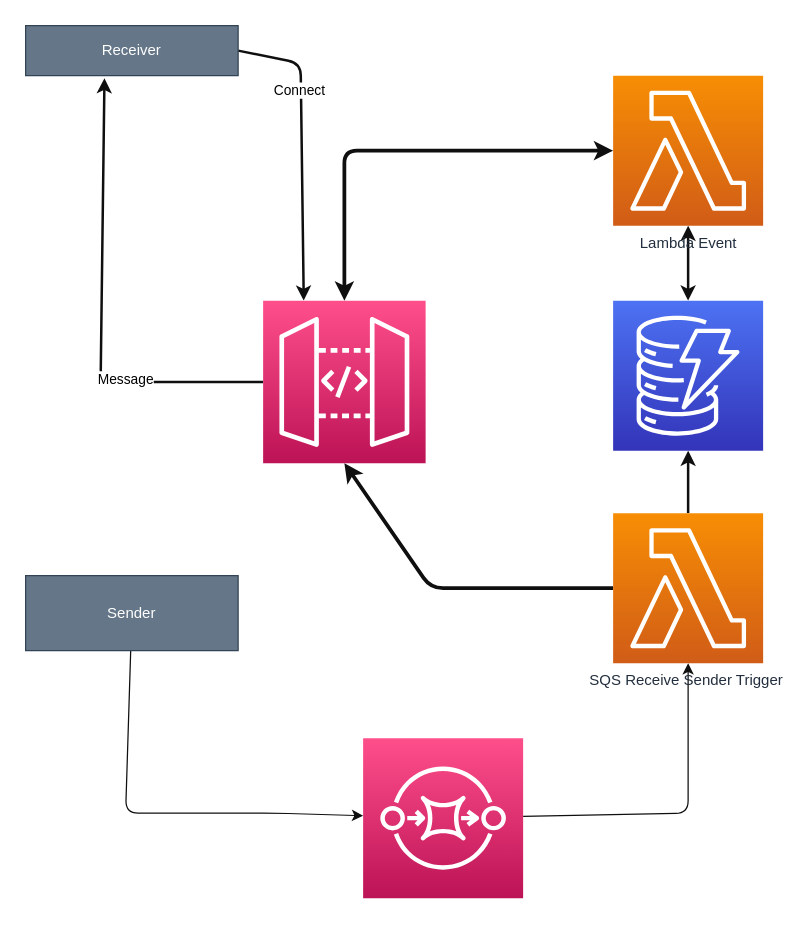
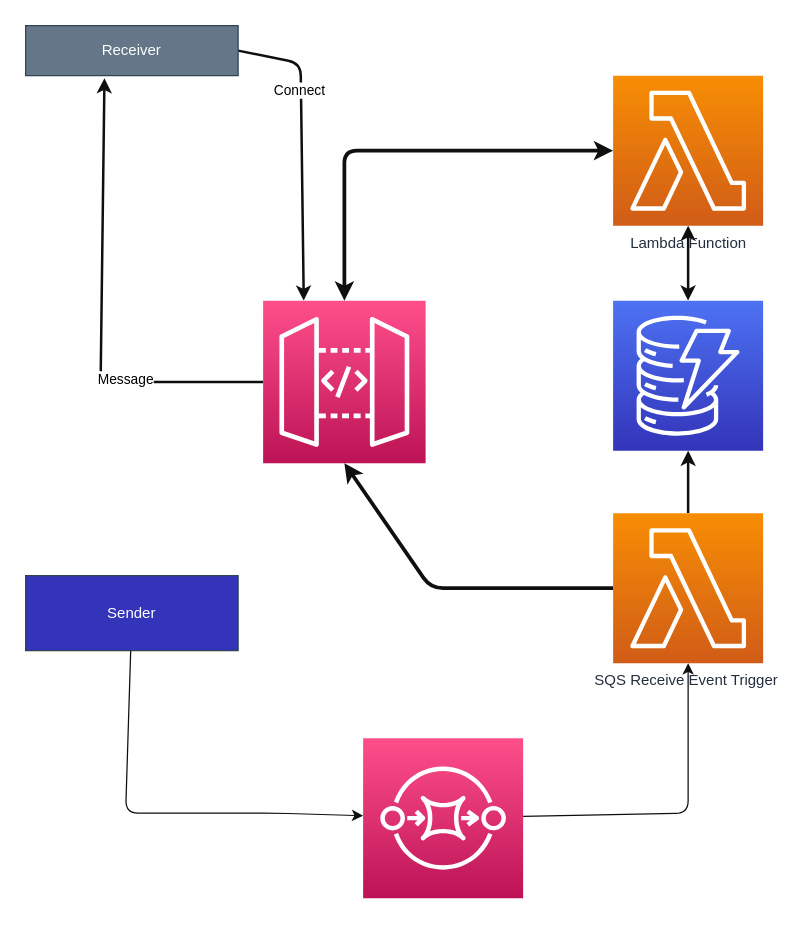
  <mxCell id="0" />
  <mxCell id="1" parent="0" />
  <mxCell id="2" style="edgeStyle=none;html=1;exitX=0;exitY=0.5;exitDx=0;exitDy=0;exitPerimeter=0;strokeColor=#0F0F0F;strokeWidth=2;startArrow=none;startFill=0;entryX=0.371;entryY=1.05;entryDx=0;entryDy=0;entryPerimeter=0;" edge="1" parent="1" source="4" target="16"><mxGeometry relative="1" as="geometry"><mxPoint x="80" y="140" as="targetPoint" /><Array as="points"><mxPoint x="80" y="305" /></Array></mxGeometry></mxCell>
  <mxCell id="3" value="Message" style="edgeLabel;html=1;align=center;verticalAlign=middle;resizable=0;points=[];" vertex="1" connectable="0" parent="2"><mxGeometry x="-0.403" y="-3" relative="1" as="geometry"><mxPoint as="offset" /></mxGeometry></mxCell>
  <mxCell id="4" value="" style="sketch=0;points=[[0,0,0],[0.25,0,0],[0.5,0,0],[0.75,0,0],[1,0,0],[0,1,0],[0.25,1,0],[0.5,1,0],[0.75,1,0],[1,1,0],[0,0.25,0],[0,0.5,0],[0,0.75,0],[1,0.25,0],[1,0.5,0],[1,0.75,0]];outlineConnect=0;fontColor=#232F3E;gradientColor=#FF4F8B;gradientDirection=north;fillColor=#BC1356;strokeColor=#ffffff;dashed=0;verticalLabelPosition=bottom;verticalAlign=top;align=center;html=1;fontSize=12;fontStyle=0;aspect=fixed;shape=mxgraph.aws4.resourceIcon;resIcon=mxgraph.aws4.api_gateway;" parent="1" vertex="1"><mxGeometry x="210" y="240" width="130" height="130" as="geometry" /></mxCell>
  <mxCell id="5" value="" style="sketch=0;points=[[0,0,0],[0.25,0,0],[0.5,0,0],[0.75,0,0],[1,0,0],[0,1,0],[0.25,1,0],[0.5,1,0],[0.75,1,0],[1,1,0],[0,0.25,0],[0,0.5,0],[0,0.75,0],[1,0.25,0],[1,0.5,0],[1,0.75,0]];outlineConnect=0;fontColor=#232F3E;gradientColor=#4D72F3;gradientDirection=north;fillColor=#3334B9;strokeColor=#ffffff;dashed=0;verticalLabelPosition=bottom;verticalAlign=top;align=center;html=1;fontSize=12;fontStyle=0;aspect=fixed;shape=mxgraph.aws4.resourceIcon;resIcon=mxgraph.aws4.dynamodb;" parent="1" vertex="1"><mxGeometry x="490" y="240" width="120" height="120" as="geometry" /></mxCell>
  <mxCell id="6" style="edgeStyle=none;html=1;strokeColor=#0F0F0F;entryX=0.5;entryY=0;entryDx=0;entryDy=0;entryPerimeter=0;strokeWidth=3;startArrow=classic;startFill=1;" edge="1" parent="1" source="8" target="4"><mxGeometry relative="1" as="geometry"><mxPoint x="290" y="120" as="targetPoint" /><Array as="points"><mxPoint x="275" y="120" /></Array></mxGeometry></mxCell>
  <mxCell id="7" value="" style="edgeStyle=none;html=1;strokeColor=#0F0F0F;strokeWidth=2;startArrow=classic;startFill=1;" edge="1" parent="1" source="8" target="5"><mxGeometry relative="1" as="geometry" /></mxCell>
- <mxCell id="8" value="&lt;div style=&quot;&quot;&gt;&lt;span style=&quot;background-color: initial;&quot;&gt;Lambda Event&lt;/span&gt;&lt;/div&gt;" style="sketch=0;points=[[0,0,0],[0.25,0,0],[0.5,0,0],[0.75,0,0],[1,0,0],[0,1,0],[0.25,1,0],[0.5,1,0],[0.75,1,0],[1,1,0],[0,0.25,0],[0,0.5,0],[0,0.75,0],[1,0.25,0],[1,0.5,0],[1,0.75,0]];outlineConnect=0;fontColor=#232F3E;gradientColor=#F78E04;gradientDirection=north;fillColor=#D05C17;strokeColor=#ffffff;dashed=0;verticalLabelPosition=bottom;verticalAlign=top;align=center;html=1;fontSize=12;fontStyle=0;aspect=fixed;shape=mxgraph.aws4.resourceIcon;resIcon=mxgraph.aws4.lambda;" parent="1" vertex="1"><mxGeometry x="490" y="60" width="120" height="120" as="geometry" /></mxCell>
+ <mxCell id="8" value="&lt;div style=&quot;&quot;&gt;&lt;span style=&quot;background-color: initial;&quot;&gt;Lambda Function&lt;/span&gt;&lt;/div&gt;" style="sketch=0;points=[[0,0,0],[0.25,0,0],[0.5,0,0],[0.75,0,0],[1,0,0],[0,1,0],[0.25,1,0],[0.5,1,0],[0.75,1,0],[1,1,0],[0,0.25,0],[0,0.5,0],[0,0.75,0],[1,0.25,0],[1,0.5,0],[1,0.75,0]];outlineConnect=0;fontColor=#232F3E;gradientColor=#F78E04;gradientDirection=north;fillColor=#D05C17;strokeColor=#ffffff;dashed=0;verticalLabelPosition=bottom;verticalAlign=top;align=center;html=1;fontSize=12;fontStyle=0;aspect=fixed;shape=mxgraph.aws4.resourceIcon;resIcon=mxgraph.aws4.lambda;" parent="1" vertex="1"><mxGeometry x="490" y="60" width="120" height="120" as="geometry" /></mxCell>
  <mxCell id="9" value="" style="edgeStyle=none;html=1;strokeColor=#0F0F0F;" edge="1" parent="1" source="10" target="13"><mxGeometry relative="1" as="geometry"><Array as="points"><mxPoint x="550" y="650" /><mxPoint x="550" y="570" /></Array></mxGeometry></mxCell>
  <mxCell id="10" value="" style="sketch=0;points=[[0,0,0],[0.25,0,0],[0.5,0,0],[0.75,0,0],[1,0,0],[0,1,0],[0.25,1,0],[0.5,1,0],[0.75,1,0],[1,1,0],[0,0.25,0],[0,0.5,0],[0,0.75,0],[1,0.25,0],[1,0.5,0],[1,0.75,0]];outlineConnect=0;fontColor=#232F3E;gradientColor=#FF4F8B;gradientDirection=north;fillColor=#BC1356;strokeColor=#ffffff;dashed=0;verticalLabelPosition=bottom;verticalAlign=top;align=center;html=1;fontSize=12;fontStyle=0;aspect=fixed;shape=mxgraph.aws4.resourceIcon;resIcon=mxgraph.aws4.sqs;" parent="1" vertex="1"><mxGeometry x="290" y="590" width="128" height="128" as="geometry" /></mxCell>
  <mxCell id="11" value="" style="edgeStyle=none;html=1;strokeColor=#0F0F0F;strokeWidth=2;" edge="1" parent="1" source="13" target="5"><mxGeometry relative="1" as="geometry" /></mxCell>
  <mxCell id="12" value="" style="edgeStyle=none;html=1;strokeColor=#0F0F0F;entryX=0.5;entryY=1;entryDx=0;entryDy=0;entryPerimeter=0;strokeWidth=3;" edge="1" parent="1" source="13" target="4"><mxGeometry relative="1" as="geometry"><mxPoint x="350" y="350" as="targetPoint" /><Array as="points"><mxPoint x="344" y="470" /></Array></mxGeometry></mxCell>
- <mxCell id="13" value="SQS Receive Sender Trigger&amp;nbsp;" style="sketch=0;points=[[0,0,0],[0.25,0,0],[0.5,0,0],[0.75,0,0],[1,0,0],[0,1,0],[0.25,1,0],[0.5,1,0],[0.75,1,0],[1,1,0],[0,0.25,0],[0,0.5,0],[0,0.75,0],[1,0.25,0],[1,0.5,0],[1,0.75,0]];outlineConnect=0;fontColor=#232F3E;gradientColor=#F78E04;gradientDirection=north;fillColor=#D05C17;strokeColor=#ffffff;dashed=0;verticalLabelPosition=bottom;verticalAlign=top;align=center;html=1;fontSize=12;fontStyle=0;aspect=fixed;shape=mxgraph.aws4.resourceIcon;resIcon=mxgraph.aws4.lambda;horizontal=1;" parent="1" vertex="1"><mxGeometry x="490" y="410" width="120" height="120" as="geometry" /></mxCell>
+ <mxCell id="13" value="SQS Receive Event Trigger&amp;nbsp;" style="sketch=0;points=[[0,0,0],[0.25,0,0],[0.5,0,0],[0.75,0,0],[1,0,0],[0,1,0],[0.25,1,0],[0.5,1,0],[0.75,1,0],[1,1,0],[0,0.25,0],[0,0.5,0],[0,0.75,0],[1,0.25,0],[1,0.5,0],[1,0.75,0]];outlineConnect=0;fontColor=#232F3E;gradientColor=#F78E04;gradientDirection=north;fillColor=#D05C17;strokeColor=#ffffff;dashed=0;verticalLabelPosition=bottom;verticalAlign=top;align=center;html=1;fontSize=12;fontStyle=0;aspect=fixed;shape=mxgraph.aws4.resourceIcon;resIcon=mxgraph.aws4.lambda;horizontal=1;" parent="1" vertex="1"><mxGeometry x="490" y="410" width="120" height="120" as="geometry" /></mxCell>
  <mxCell id="14" style="edgeStyle=none;html=1;exitX=1;exitY=0.5;exitDx=0;exitDy=0;strokeColor=#0F0F0F;strokeWidth=2;startArrow=none;startFill=0;entryX=0.25;entryY=0;entryDx=0;entryDy=0;entryPerimeter=0;" edge="1" parent="1" source="16" target="4"><mxGeometry relative="1" as="geometry"><mxPoint x="250" y="250" as="targetPoint" /><Array as="points"><mxPoint x="240" y="50" /></Array></mxGeometry></mxCell>
  <mxCell id="15" value="Connect" style="edgeLabel;html=1;align=center;verticalAlign=middle;resizable=0;points=[];" vertex="1" connectable="0" parent="14"><mxGeometry x="-0.4" y="-2" relative="1" as="geometry"><mxPoint as="offset" /></mxGeometry></mxCell>
  <mxCell id="16" value="Receiver" style="rounded=0;whiteSpace=wrap;html=1;fillColor=#647687;fontColor=#ffffff;strokeColor=#314354;" parent="1" vertex="1"><mxGeometry x="20" y="20" width="170" height="40" as="geometry" /></mxCell>
  <mxCell id="17" value="" style="edgeStyle=none;html=1;strokeColor=#0F0F0F;" edge="1" parent="1" source="18" target="10"><mxGeometry relative="1" as="geometry"><Array as="points"><mxPoint x="100" y="650" /><mxPoint x="220" y="650" /></Array></mxGeometry></mxCell>
- <mxCell id="18" value="Sender" style="rounded=0;whiteSpace=wrap;html=1;fillColor=#647687;fontColor=#ffffff;strokeColor=#314354;" parent="1" vertex="1"><mxGeometry x="20" y="460" width="170" height="60" as="geometry" /></mxCell>
+ <mxCell id="18" value="Sender" style="rounded=0;whiteSpace=wrap;html=1;fillColor=#3334b9;fontColor=#ffffff;strokeColor=#314354;" parent="1" vertex="1"><mxGeometry x="20" y="460" width="170" height="60" as="geometry" /></mxCell>
